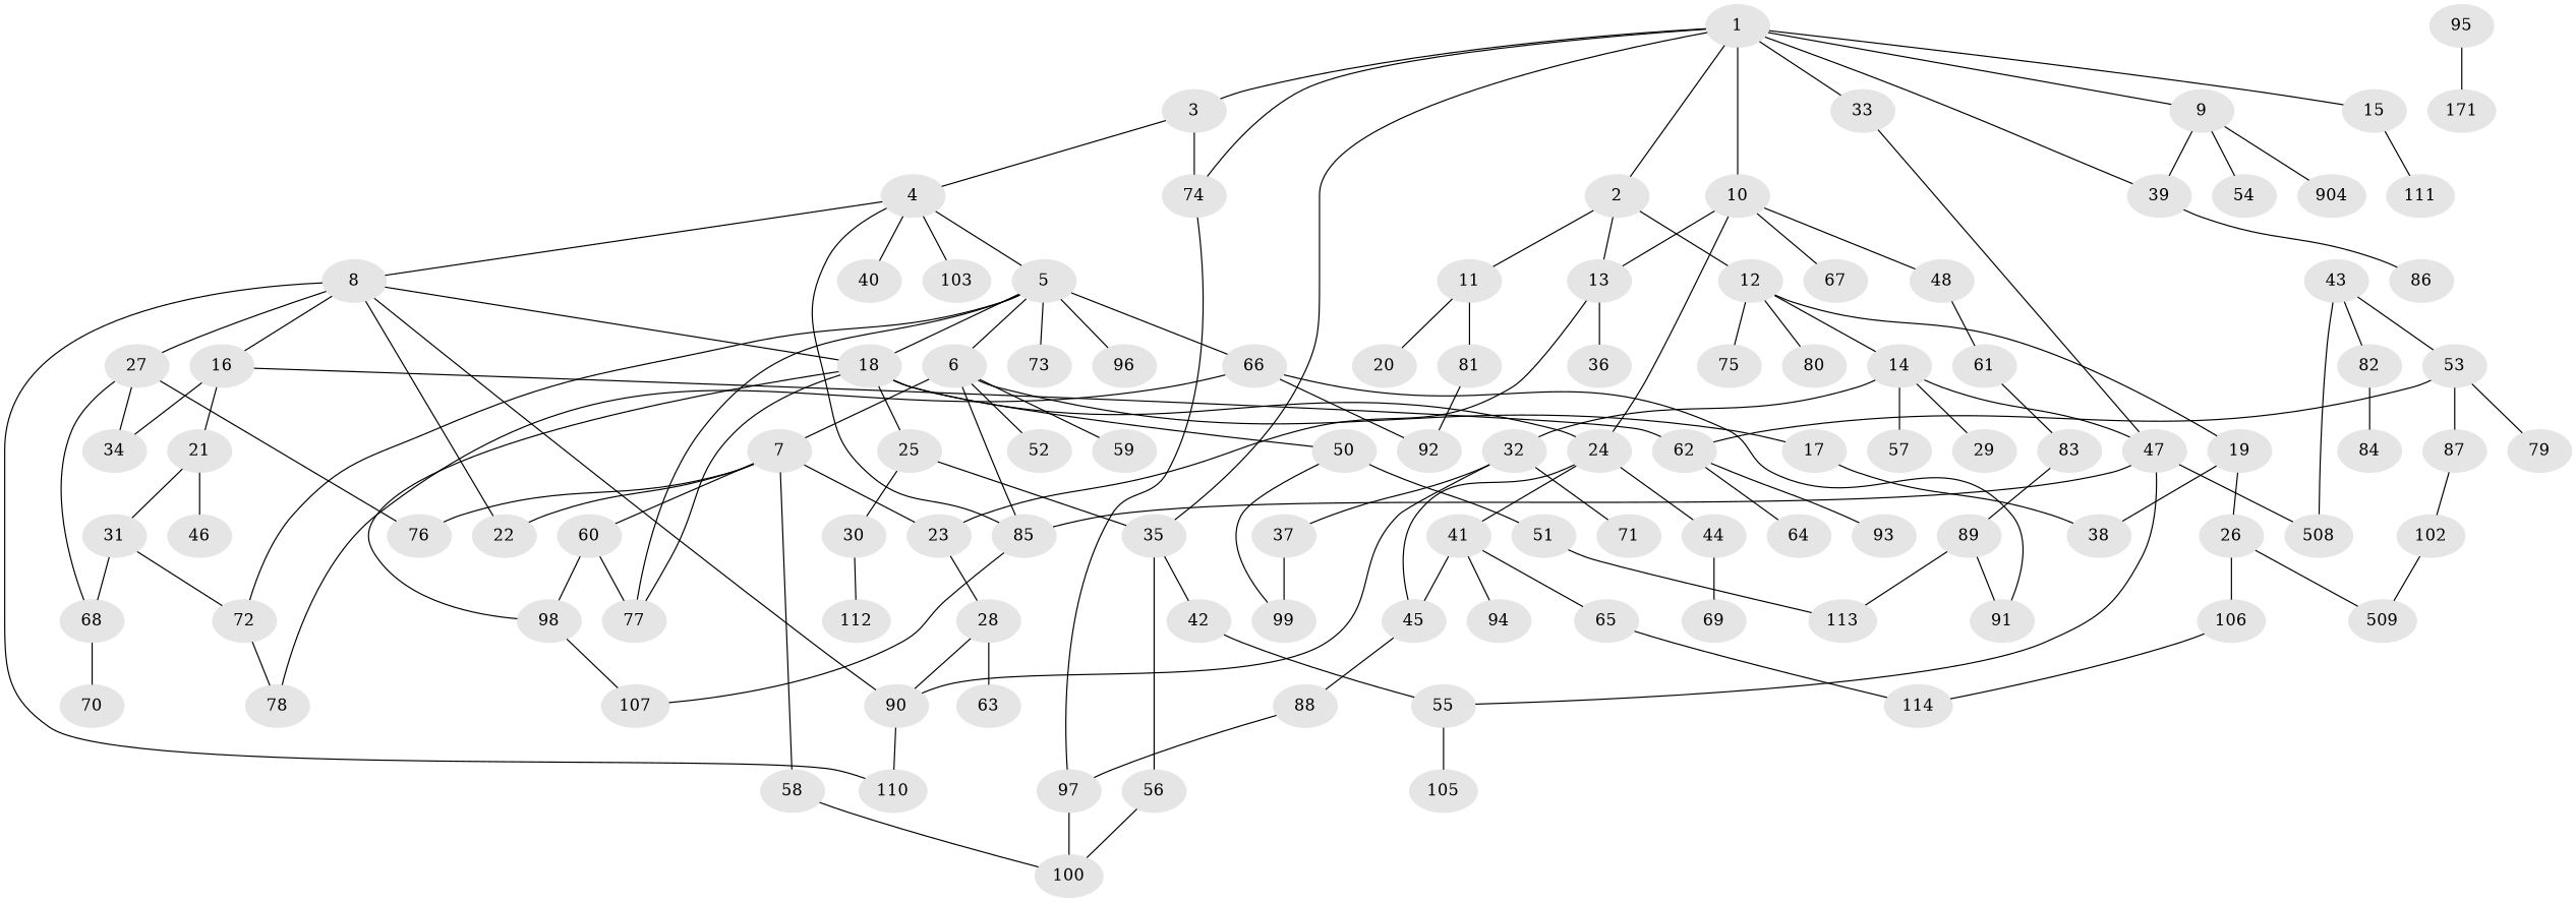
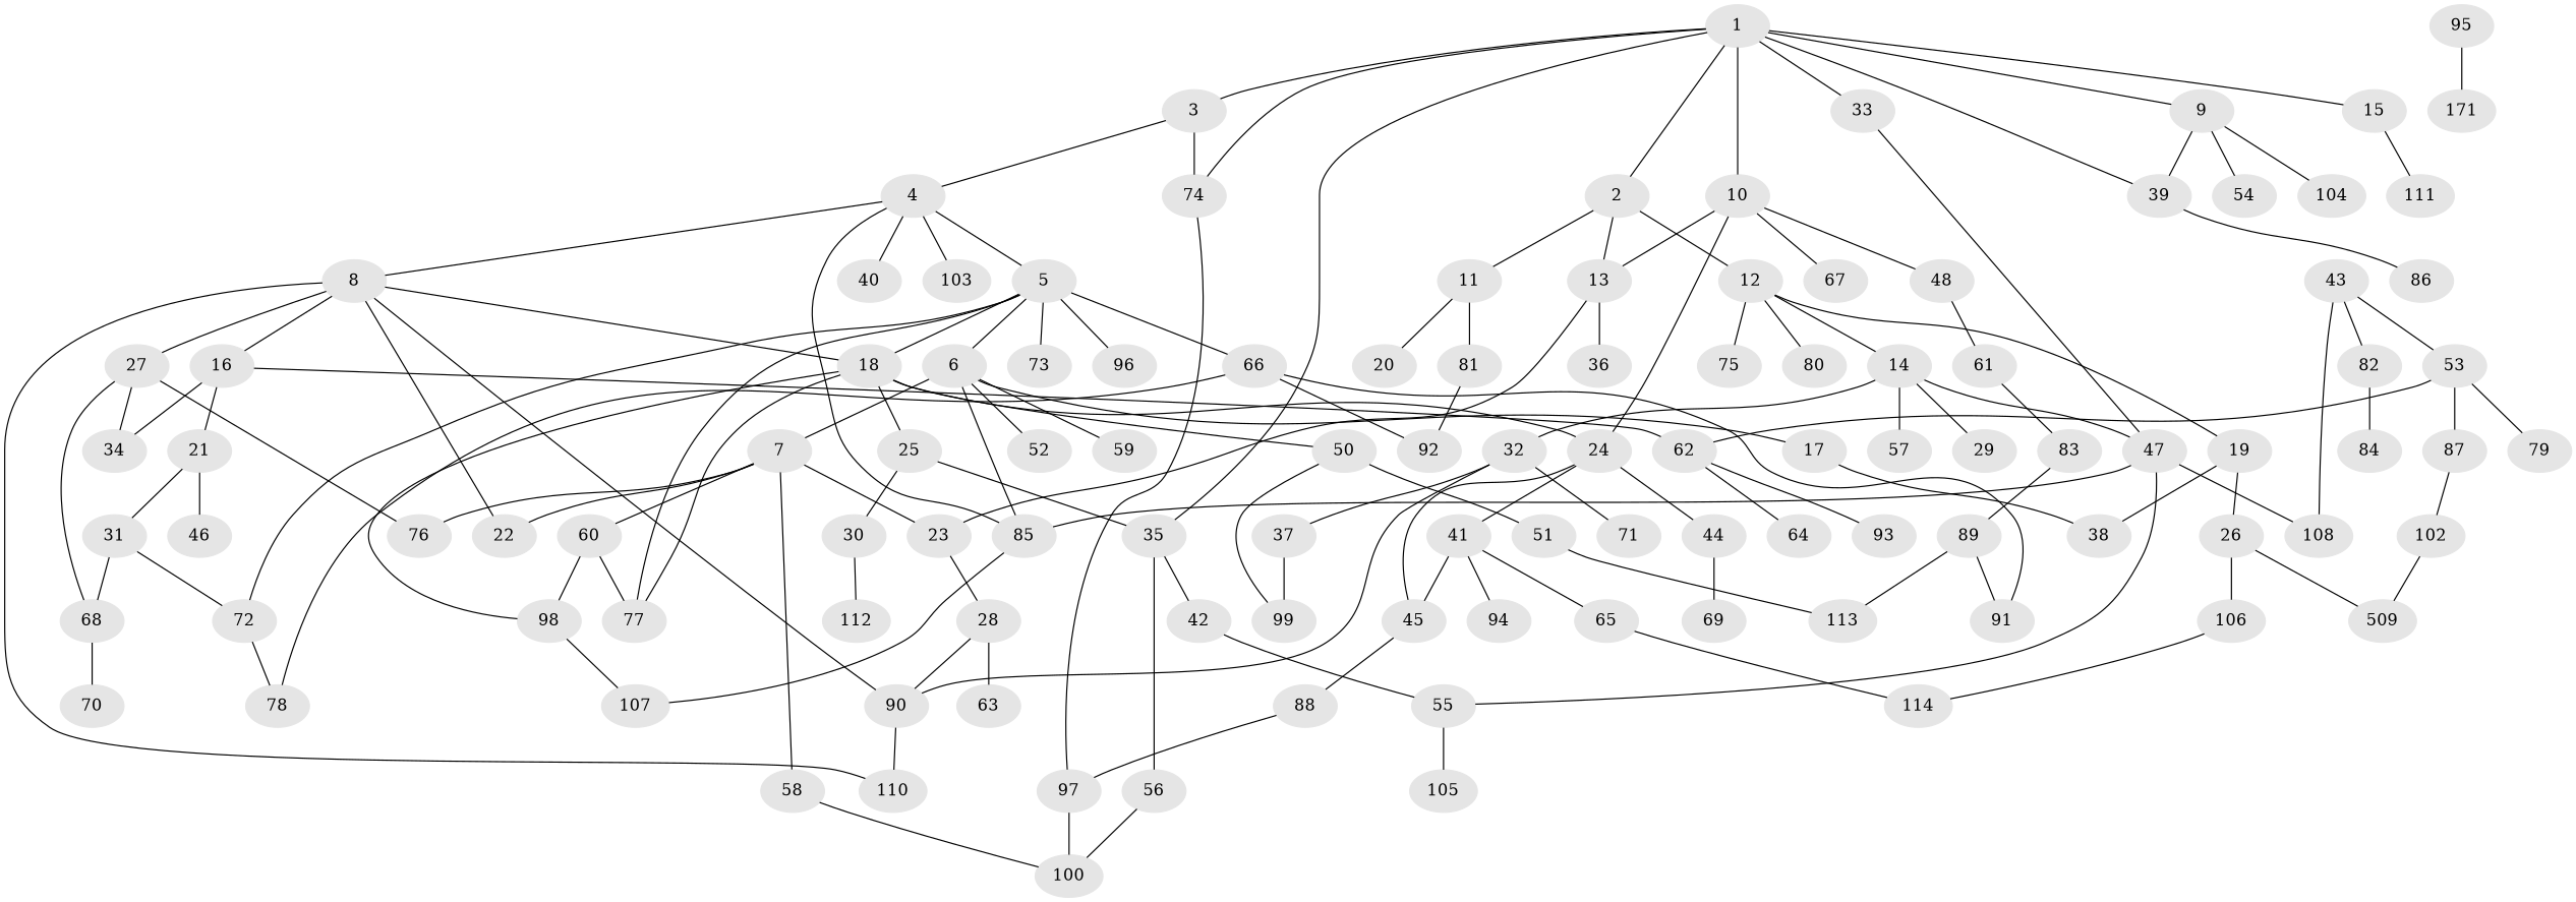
  graph {
    node [color=gray90 style=filled]
    1
    2
    3
    9
    10
    15
    33
    35
    39
    74
    11
    12
    13
    4
    54
-   104 [label=904]
+   104
    24
    48
    67
    111
    47
    42
    56
    86
    97
    20
    81
    14
    19
    75
    80
    23
    36
    5
    8
    40
    85
    103
    6
    18
    66
    72
    73
    77
    96
    22
    16
    27
    90
    110
    107
    7
    17
    52
    59
    25
    50
    98
    78
    91
    92
    58
    60
    76
    38
    28
    100
    21
    34
    62
    68
    41
    44
    45
    61
    43
    53
    82
-   108 [label=508]
+   108
    29
    32
    57
    26
    37
    71
    55
    31
    46
    64
    93
    30
    99
    51
    106
    n95 [label=509]
    63
    65
    94
    69
    88
    112
    114
    70
    105
    79
    87
    84
    83
    n109 [label=171]
    95
    113
    102
    89
    1 -- 2
    1 -- 3
    1 -- 9
    1 -- 10
    1 -- 15
    1 -- 33
    1 -- 35
    1 -- 39
    1 -- 74
    2 -- 11
    2 -- 12
    2 -- 13
    3 -- 74
    3 -- 4
    9 -- 39
    9 -- 54
    9 -- 104
    10 -- 13
    10 -- 24
    10 -- 48
    10 -- 67
    15 -- 111
    33 -- 47
    35 -- 42
    35 -- 56
    39 -- 86
    74 -- 97
    11 -- 20
    11 -- 81
    12 -- 14
    12 -- 19
    12 -- 75
    12 -- 80
    13 -- 23
    13 -- 36
    4 -- 5
    4 -- 8
    4 -- 40
    4 -- 85
    4 -- 103
    24 -- 41
    24 -- 44
    24 -- 45
    48 -- 61
    47 -- 85
    47 -- 108
    47 -- 55
    42 -- 55
    56 -- 100
    97 -- 100
    81 -- 92
    14 -- 47
    14 -- 29
    14 -- 32
    14 -- 57
    19 -- 38
    19 -- 26
    23 -- 28
    5 -- 6
    5 -- 18
    5 -- 66
    5 -- 72
    5 -- 73
    5 -- 77
    5 -- 96
    8 -- 18
    8 -- 22
    8 -- 16
    8 -- 27
    8 -- 90
    8 -- 110
    85 -- 107
    6 -- 85
    6 -- 7
    6 -- 17
    6 -- 52
    6 -- 59
    18 -- 24
    18 -- 77
    18 -- 25
    18 -- 50
    18 -- 98
    66 -- 78
    66 -- 91
    66 -- 92
    72 -- 78
    16 -- 21
    16 -- 34
    16 -- 62
    27 -- 76
    27 -- 34
    27 -- 68
    90 -- 110
    7 -- 23
    7 -- 22
    7 -- 58
    7 -- 60
    7 -- 76
    17 -- 38
    25 -- 35
    25 -- 30
    50 -- 99
    50 -- 51
    98 -- 107
    58 -- 100
    60 -- 77
    60 -- 98
    28 -- 90
    28 -- 63
    21 -- 31
    21 -- 46
    62 -- 64
    62 -- 93
    68 -- 70
    41 -- 45
    41 -- 65
    41 -- 94
    44 -- 69
    45 -- 88
    61 -- 83
    43 -- 53
    43 -- 82
    43 -- 108
    53 -- 62
    53 -- 79
    53 -- 87
    82 -- 84
    32 -- 90
    32 -- 37
    32 -- 71
    26 -- 106
    26 -- n95
    37 -- 99
    55 -- 105
    31 -- 72
    31 -- 68
    30 -- 112
    51 -- 113
    106 -- 114
    65 -- 114
    88 -- 97
    87 -- 102
    83 -- 89
    95 -- n109
    102 -- n95
    89 -- 91
    89 -- 113
  }
